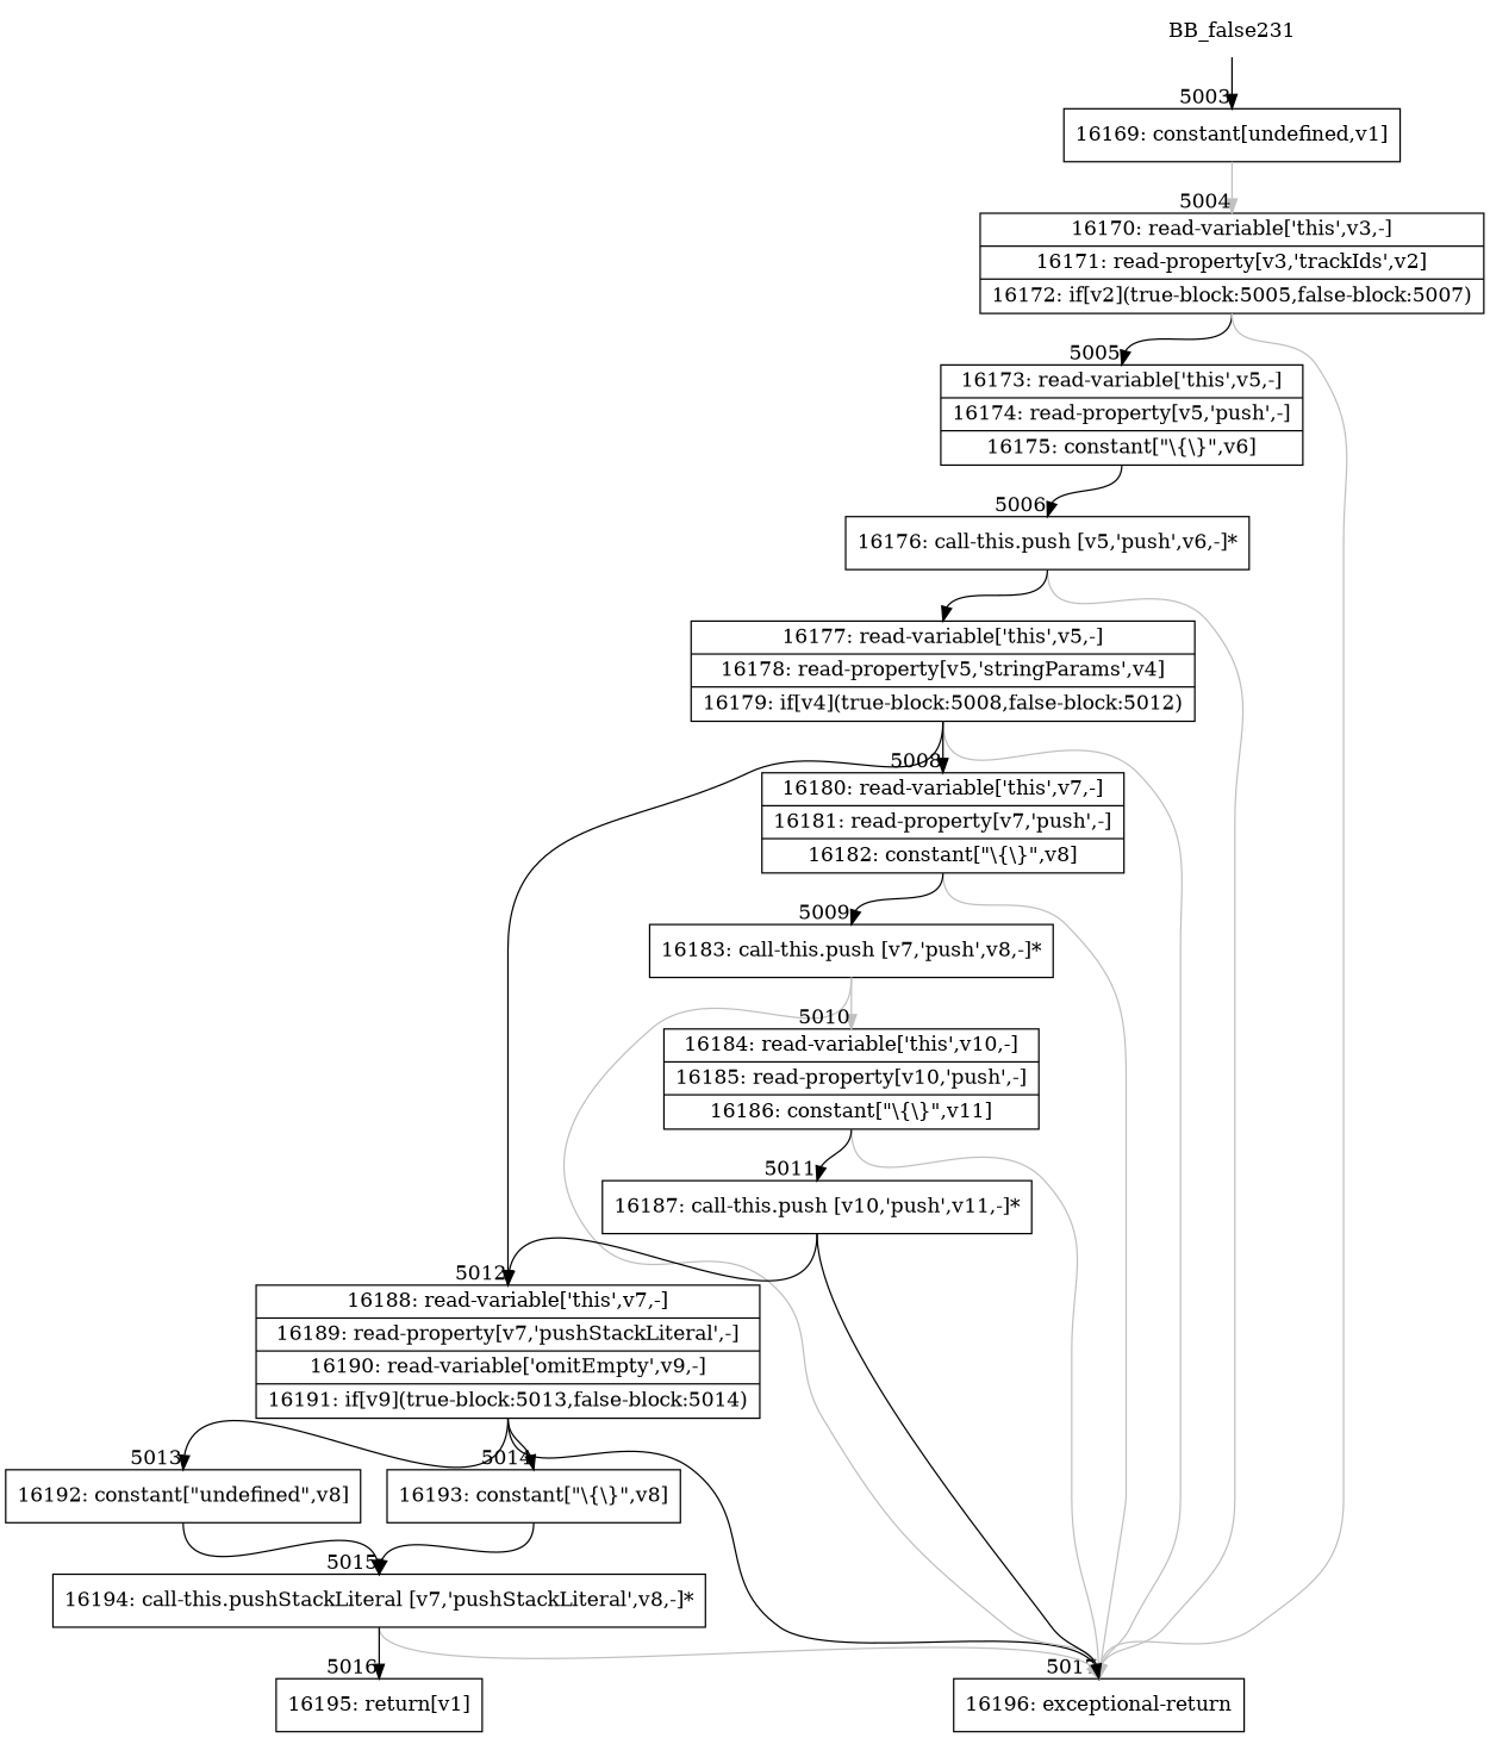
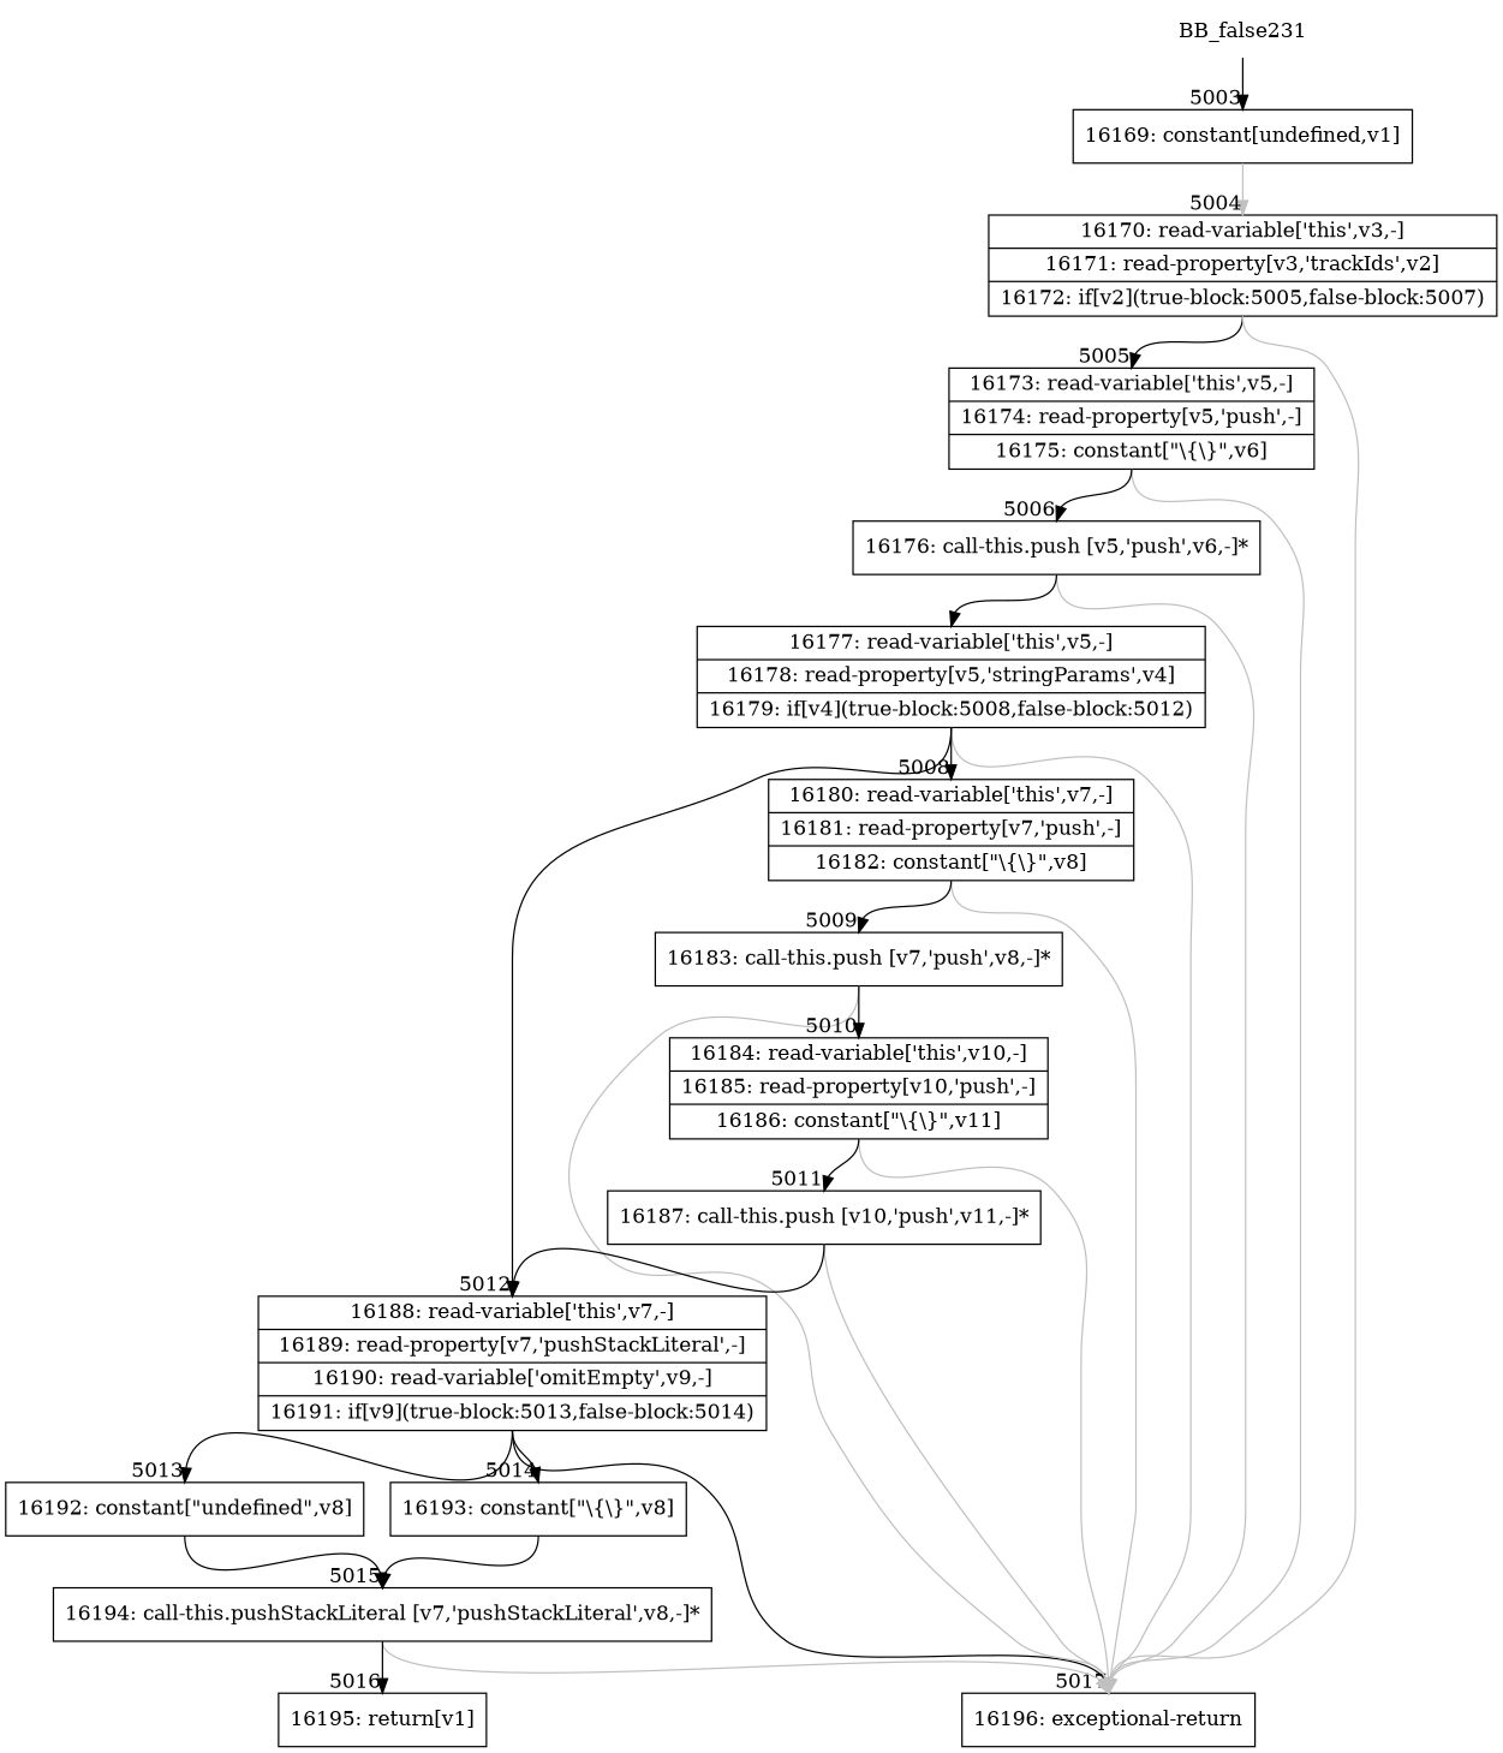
  digraph {
    rankdir=TD
    node [shape=record]
    edge [headport=n tailport=s]
    n1 [label=BB_false231 shape=none]
    n2 [label="{16169: constant[undefined,v1]}"]
    n3 [label="{16170: read-variable['this',v3,-]|16171: read-property[v3,'trackIds',v2]|16172: if[v2](true-block:5005,false-block:5007)}"]
    n4 [label="{16173: read-variable['this',v5,-]|16174: read-property[v5,'push',-]|16175: constant[\"\\\{\\\}\",v6]}"]
    n5 [label="{16196: exceptional-return}"]
    n6 [label="{16176: call-this.push [v5,'push',v6,-]*}"]
    n7 [label="{16177: read-variable['this',v5,-]|16178: read-property[v5,'stringParams',v4]|16179: if[v4](true-block:5008,false-block:5012)}"]
    n8 [label="{16180: read-variable['this',v7,-]|16181: read-property[v7,'push',-]|16182: constant[\"\\\{\\\}\",v8]}"]
    n9 [label="{16188: read-variable['this',v7,-]|16189: read-property[v7,'pushStackLiteral',-]|16190: read-variable['omitEmpty',v9,-]|16191: if[v9](true-block:5013,false-block:5014)}"]
    n10 [label="{16183: call-this.push [v7,'push',v8,-]*}"]
    n11 [label="{16192: constant[\"undefined\",v8]}"]
    n12 [label="{16193: constant[\"\\\{\\\}\",v8]}"]
    n13 [label="{16184: read-variable['this',v10,-]|16185: read-property[v10,'push',-]|16186: constant[\"\\\{\\\}\",v11]}"]
    n14 [label="{16194: call-this.pushStackLiteral [v7,'pushStackLiteral',v8,-]*}"]
    n15 [label="{16187: call-this.push [v10,'push',v11,-]*}"]
    n16 [label="{16195: return[v1]}"]
    n1 -> n2 [headlabel="    5003"]
    n2 -> n3 [color=gray headlabel="      5004"]
    n3 -> n4 [headlabel="      5005"]
    n3 -> n5 [color=gray headlabel="      5017"]
+   n4 -> n5 [color=gray]
    n4 -> n6 [headlabel="      5006"]
    n6 -> n5 [color=gray]
    n6 -> n7
    n7 -> n5 [color=gray]
    n7 -> n8 [headlabel="      5008"]
    n7 -> n9 [headlabel="      5012"]
    n8 -> n5 [color=gray]
    n8 -> n10 [headlabel="      5009"]
    n9 -> n5 [color=black]
    n9 -> n11 [headlabel="      5013"]
    n9 -> n12 [headlabel="      5014"]
    n10 -> n5 [color=gray]
-   n10 -> n13 [headlabel="      5010" color=gray]
+   n10 -> n13 [headlabel="      5010"]
    n11 -> n14 [headlabel="      5015"]
    n12 -> n14
    n13 -> n5 [color=gray]
    n13 -> n15 [headlabel="      5011"]
    n14 -> n5 [color=gray]
    n14 -> n16 [headlabel="      5016"]
-   n15 -> n5 [color=black]
+   n15 -> n5 [color=gray]
    n15 -> n9
  }
